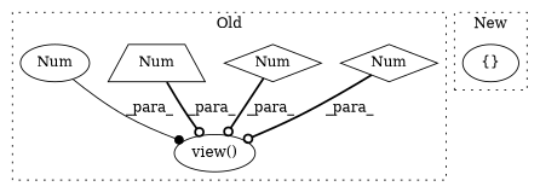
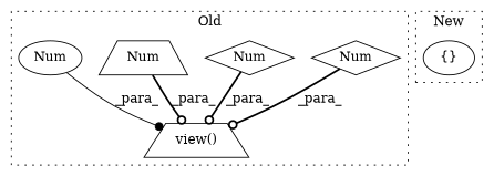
  digraph {
    node [a=76 l=1 shape=trapezium]
    edge [style=bold arrowhead=odot]
-   n1 [a=75 l="15,1" label="view()" s="1604,1642" shape=ellipse]
+   n1 [a=75 l="15,1" label="view()" s="1604,1642"]
    n2 [label=Num s=1641 shape=diamond]
    n3 [label=Num s=1628 shape=diamond]
    n4 [label=Num s=1635]
    n5 [label=Num s=1638 shape=ellipse]
    n6 [a=59 l="1,0" label="{}" s="1463,1478" shape=ellipse]
    subgraph cluster_1 {
      label=Old
      style=dotted
      n1
      n2
      n3
      n4
      n5
    }
    subgraph cluster_2 {
      label=New
      style=dotted
      n6
    }
    n2 -> n1 [label=_para_]
    n3 -> n1 [label=_para_]
    n4 -> n1 [label=_para_]
    n5 -> n1 [label=_para_ style=solid arrowhead=dot]
  }
